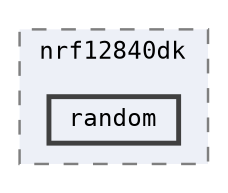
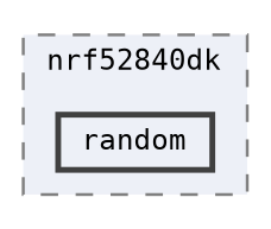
  digraph {
    compound=true
    rankdir=LR
    fontname="DejaVu Sans Mono"
    n1 [color=grey25 fillcolor="#edf0f7" fontname="DejaVu Sans Mono" fontsize=10 height=0.2 label=random shape=box style="filled,bold" width=0.4]
    subgraph cluster_1 {
      bgcolor="#edf0f7"
      fontsize=10
-     label=nrf12840dk
+     label=nrf52840dk
      pencolor=grey50
      style="filled,dashed"
      n1
    }
  }
